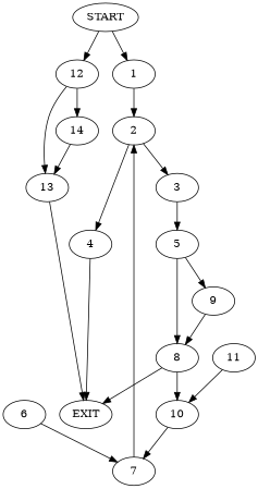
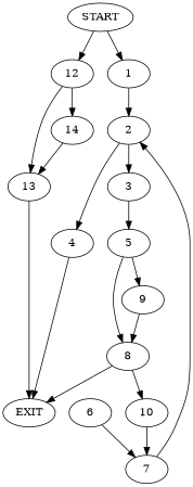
  digraph {
    n1 [label=START]
    1
    12
    2
    13
    14
    n7 [label=EXIT]
    3
    4
    5
    8
    9
    6
    7
    10
-   11
    n1 -> 1
    n1 -> 12
    1 -> 2
    12 -> 13
    12 -> 14
    2 -> 3
    2 -> 4
    13 -> n7
    14 -> 13
    3 -> 5
    4 -> n7
    5 -> 8
    5 -> 9
    8 -> n7
    8 -> 10
    9 -> 8
    6 -> 7
    7 -> 2
    10 -> 7
-   11 -> 10
  }
